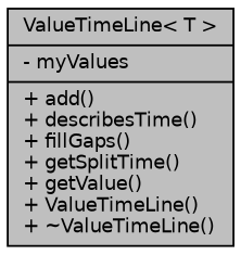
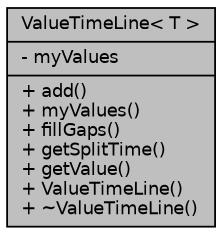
  digraph {
-   n1 [color=black fillcolor=grey75 fontcolor=black fontname=Helvetica fontsize=10 height=0.2 label="{ValueTimeLine\< T \>\n|- myValues\l|+ add()\l+ describesTime()\l+ fillGaps()\l+ getSplitTime()\l+ getValue()\l+ ValueTimeLine()\l+ ~ValueTimeLine()\l}" shape=record style=filled width=0.4]
+   n1 [color=black fillcolor=grey75 fontcolor=black fontname=Helvetica fontsize=10 height=0.2 label="{ValueTimeLine\< T \>\n|- myValues\l|+ add()\l+ myValues()\l+ fillGaps()\l+ getSplitTime()\l+ getValue()\l+ ValueTimeLine()\l+ ~ValueTimeLine()\l}" shape=record style=filled width=0.4]
  }
